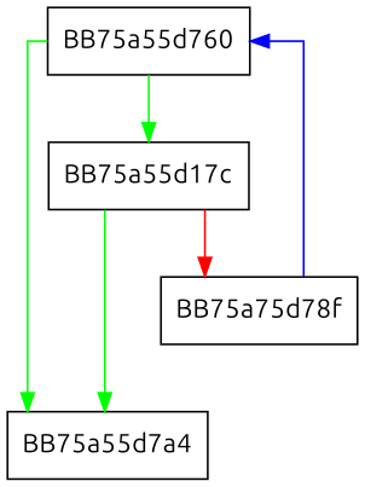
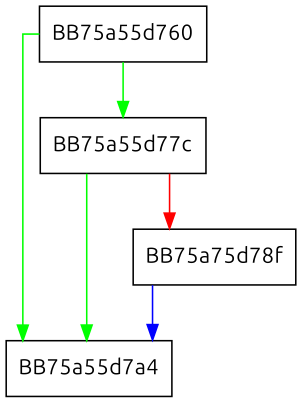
  digraph {
    fontname=Ubuntu
    splines=ortho
    node [fontname=Ubuntu shape=box]
    edge [color=green fontname=Ubuntu]
    BB75a55d760
    BB75a55d7a4
-   BB75a55d77c [label=BB75a55d17c]
+   BB75a55d77c
    n4 [label=BB75a75d78f]
    BB75a55d760 -> BB75a55d7a4
    BB75a55d760 -> BB75a55d77c
    BB75a55d77c -> BB75a55d7a4
    BB75a55d77c -> n4 [color=red]
-   n4 -> BB75a55d760 [color=blue]
+   n4 -> BB75a55d7a4 [color=blue]
  }
